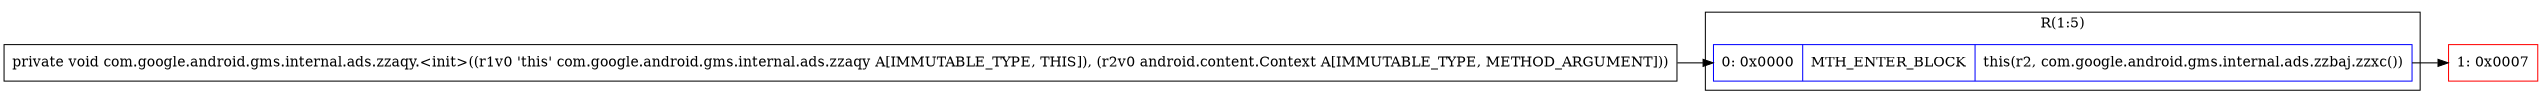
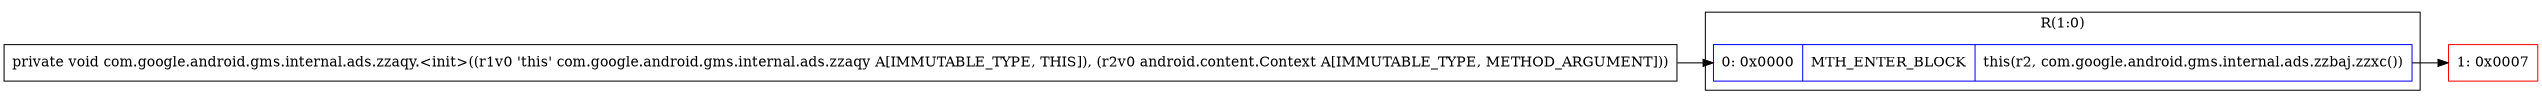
  digraph {
    rankdir=LR
    node [shape=record]
    n1 [color=blue label="{0\:\ 0x0000|MTH_ENTER_BLOCK\l|this(r2, com.google.android.gms.internal.ads.zzbaj.zzxc())\l}"]
    n2 [color=red label="{1\:\ 0x0007}"]
    n3 [label="{private void com.google.android.gms.internal.ads.zzaqy.\<init\>((r1v0 'this' com.google.android.gms.internal.ads.zzaqy A[IMMUTABLE_TYPE, THIS]), (r2v0 android.content.Context A[IMMUTABLE_TYPE, METHOD_ARGUMENT])) }"]
    subgraph cluster_1 {
-     label="R(1:5)"
+     label="R(1:0)"
      n1
    }
    n1 -> n2
    n3 -> n1
  }
